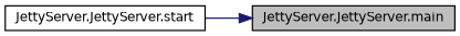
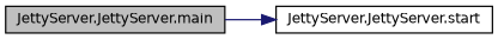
  digraph {
    rankdir=LR
    node [color=black fontname=Helvetica fontsize=10 shape=record style=filled]
    n1 [fillcolor=grey75 fontcolor=black height=0.2 label="JettyServer.JettyServer.main" width=0.4]
    n2 [fillcolor=white height=0.2 label="JettyServer.JettyServer.start" width=0.4]
-   n2 -> n1 [color=midnightblue fontname=Helvetica fontsize=10 labelfontname=Helvetica labelfontsize=10 style=solid]
+   n1 -> n2 [color=midnightblue fontname=Helvetica fontsize=10 labelfontname=Helvetica labelfontsize=10 style=solid]
  }
